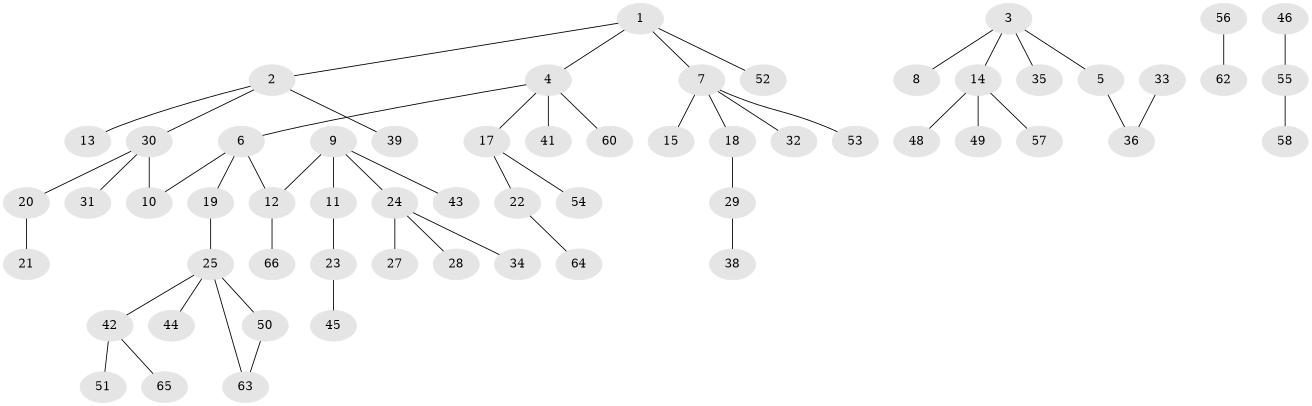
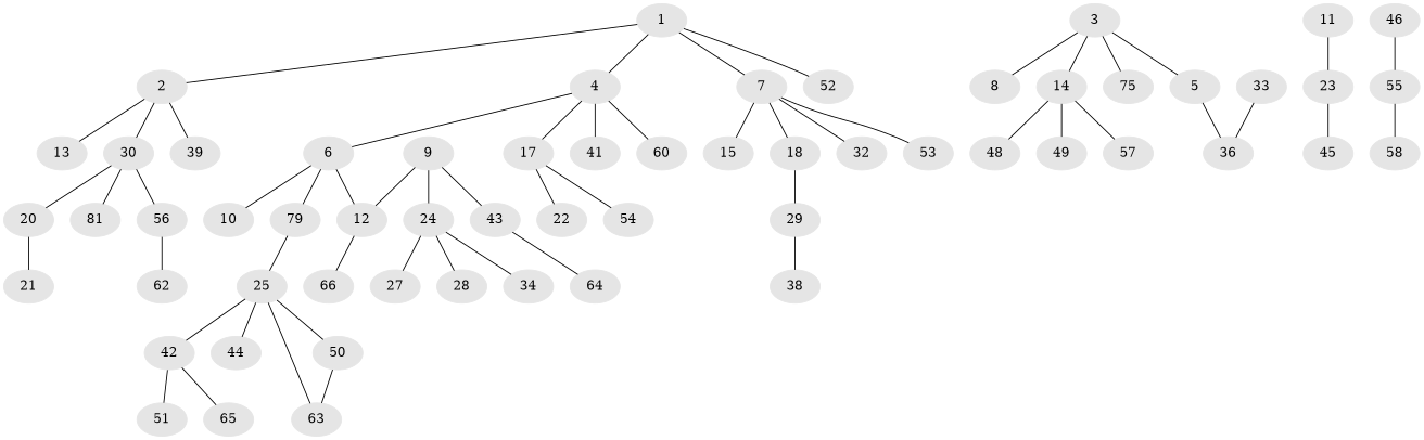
  graph {
    fontname="DejaVu Serif"
    node [color=gray90 fontname="DejaVu Serif" style=filled]
    edge [fontname="DejaVu Serif"]
    1
    2
    4
    7
    52
    13
    30
    39
    6
    17
    41
    60
    15
    18
    32
    53
    3
    5
    8
    14
-   35
+   35 [label=75]
    20
    21
-   31
+   31 [label=81]
    56
    36
    48
    49
    57
    10
-   19
+   19 [label=79]
    12
    22
    54
    33
    9
    11
    24
    43
    25
    29
    23
    66
    27
    28
    34
    45
    64
    38
    42
    44
    50
    63
    51
    65
    46
    55
    62
    58
    1 -- 2
    1 -- 4
    1 -- 7
    1 -- 52
    2 -- 13
    2 -- 30
    2 -- 39
    4 -- 6
    4 -- 17
    4 -- 41
    4 -- 60
    7 -- 15
    7 -- 18
    7 -- 32
    7 -- 53
    30 -- 20
    30 -- 31
-   30 -- 10
+   30 -- 56
    6 -- 10
    6 -- 19
    6 -- 12
    17 -- 22
    17 -- 54
    18 -- 29
    3 -- 5
    3 -- 8
    3 -- 14
    3 -- 35
    5 -- 36
    14 -- 48
    14 -- 49
    14 -- 57
    20 -- 21
    56 -- 62
    19 -- 25
    12 -- 66
-   22 -- 64
+   43 -- 64
    33 -- 36
    9 -- 12
-   9 -- 11
    9 -- 24
    9 -- 43
    11 -- 23
    24 -- 27
    24 -- 28
    24 -- 34
    25 -- 42
    25 -- 44
    25 -- 50
    25 -- 63
    29 -- 38
    23 -- 45
    42 -- 51
    42 -- 65
    50 -- 63
    46 -- 55
    55 -- 58
  }
